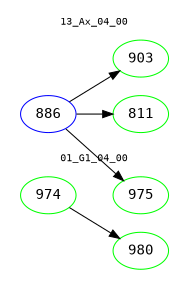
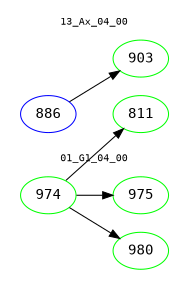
  digraph {
    fontname="DejaVu Sans Mono"
    rankdir=LR
    node [color=green fontname="DejaVu Sans Mono"]
    edge [color=black fontname="DejaVu Sans Mono"]
    n1 [color=blue label=886]
    n2 [label=903]
    n3 [label=811]
    n4 [label=974]
    n5 [label=980]
    n6 [label=975]
    subgraph cluster_1 {
      color=white
      fontsize=10
      label="13_Ax_04_00"
      n1
      n2
      n3
    }
    subgraph cluster_2 {
      color=white
      fontsize=10
      label="01_G1_04_00"
      n4
      n5
      n6
    }
    n1 -> n2
-   n1 -> n3
+   n4 -> n3
    n4 -> n5
-   n1 -> n6
+   n4 -> n6
  }
